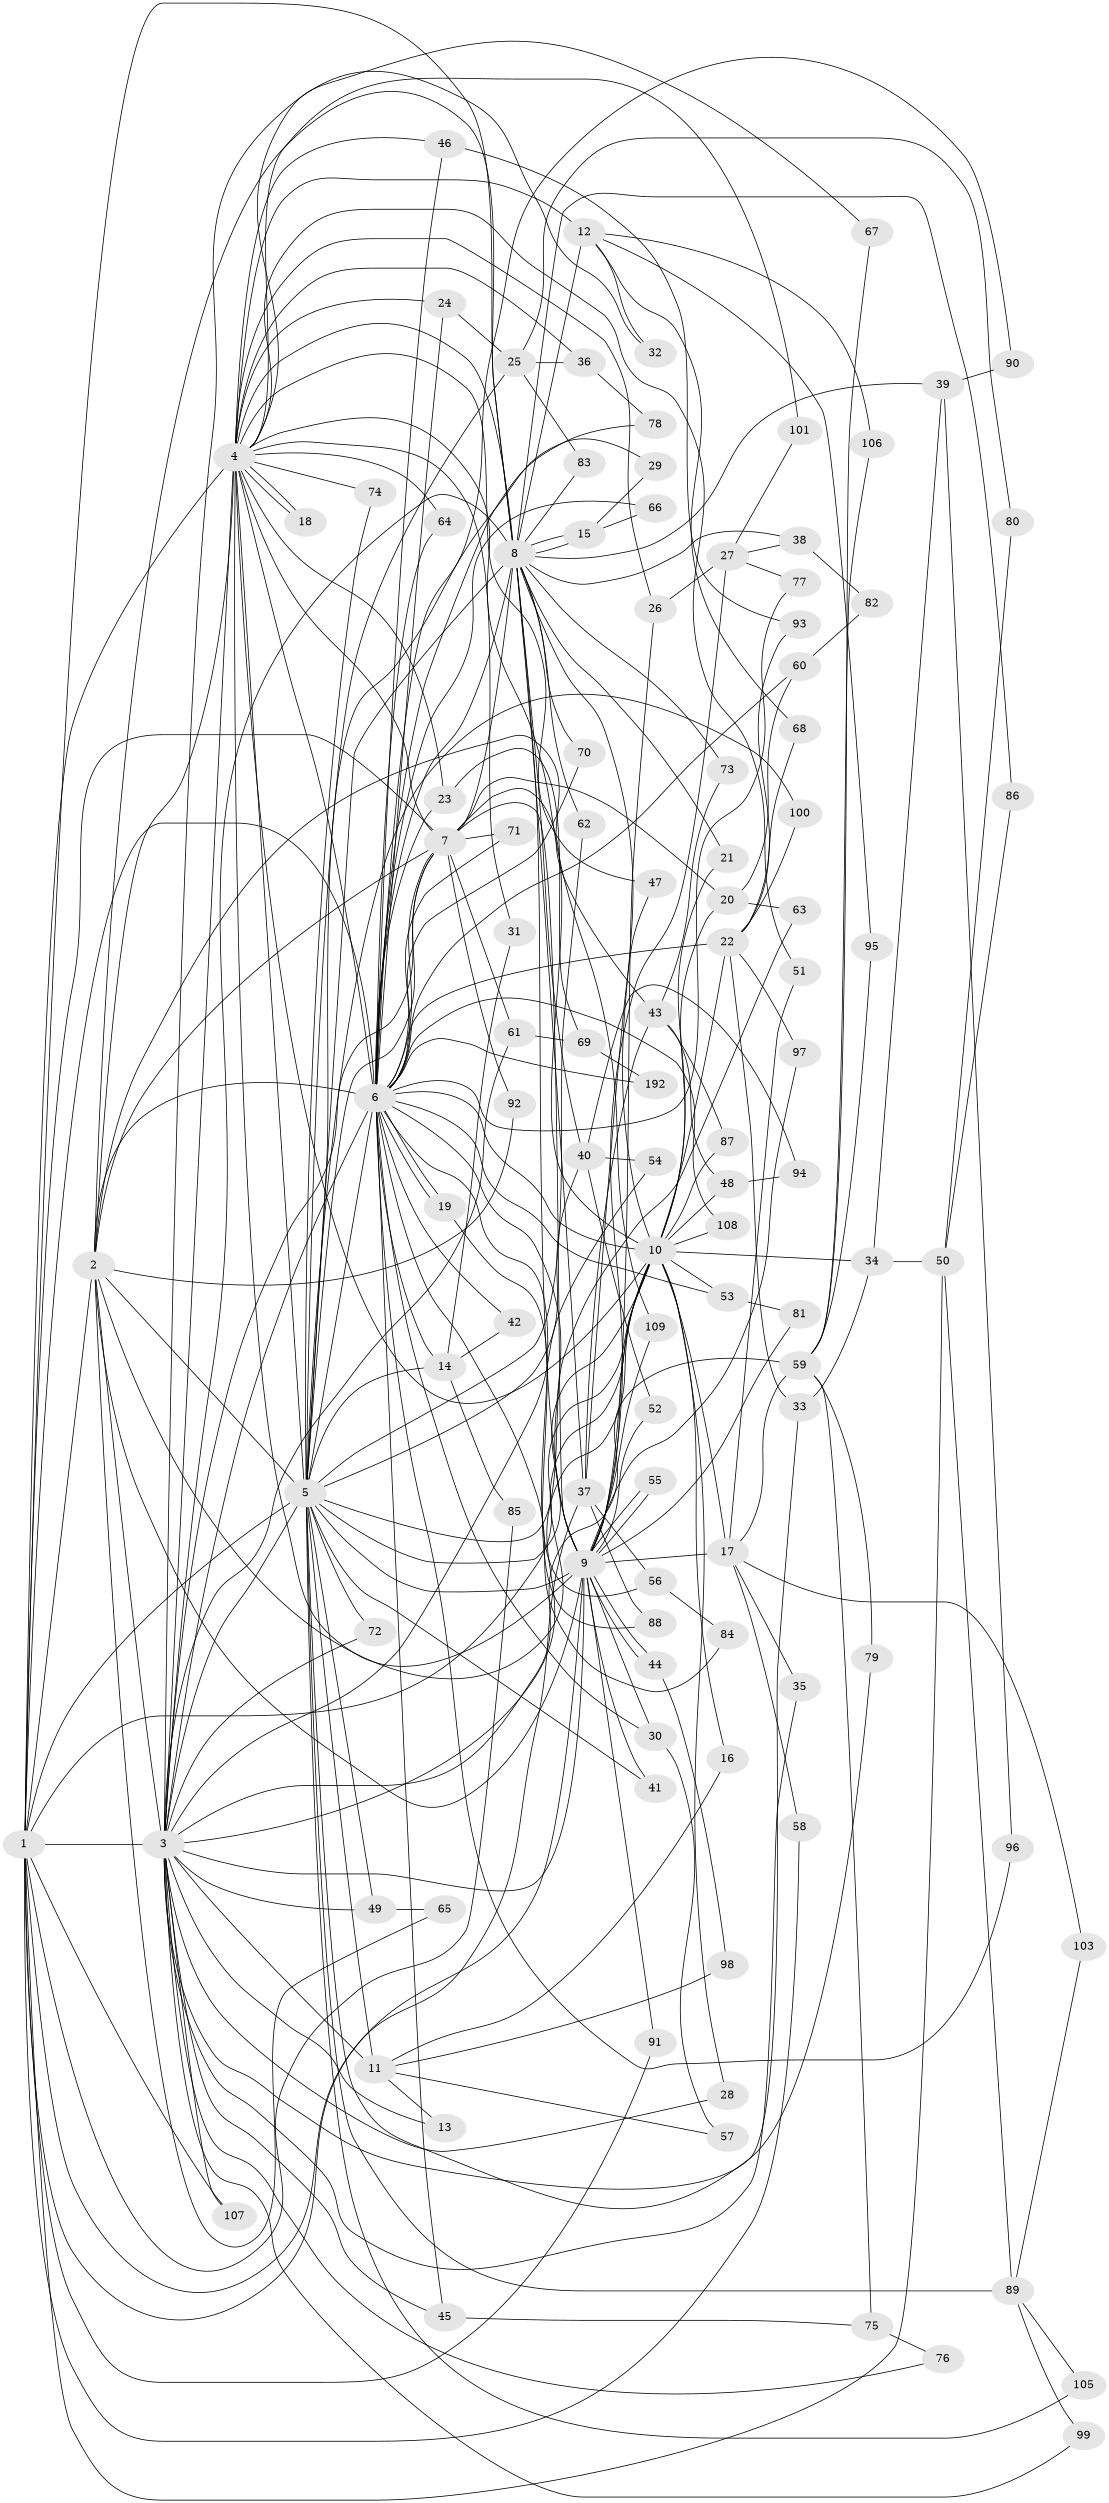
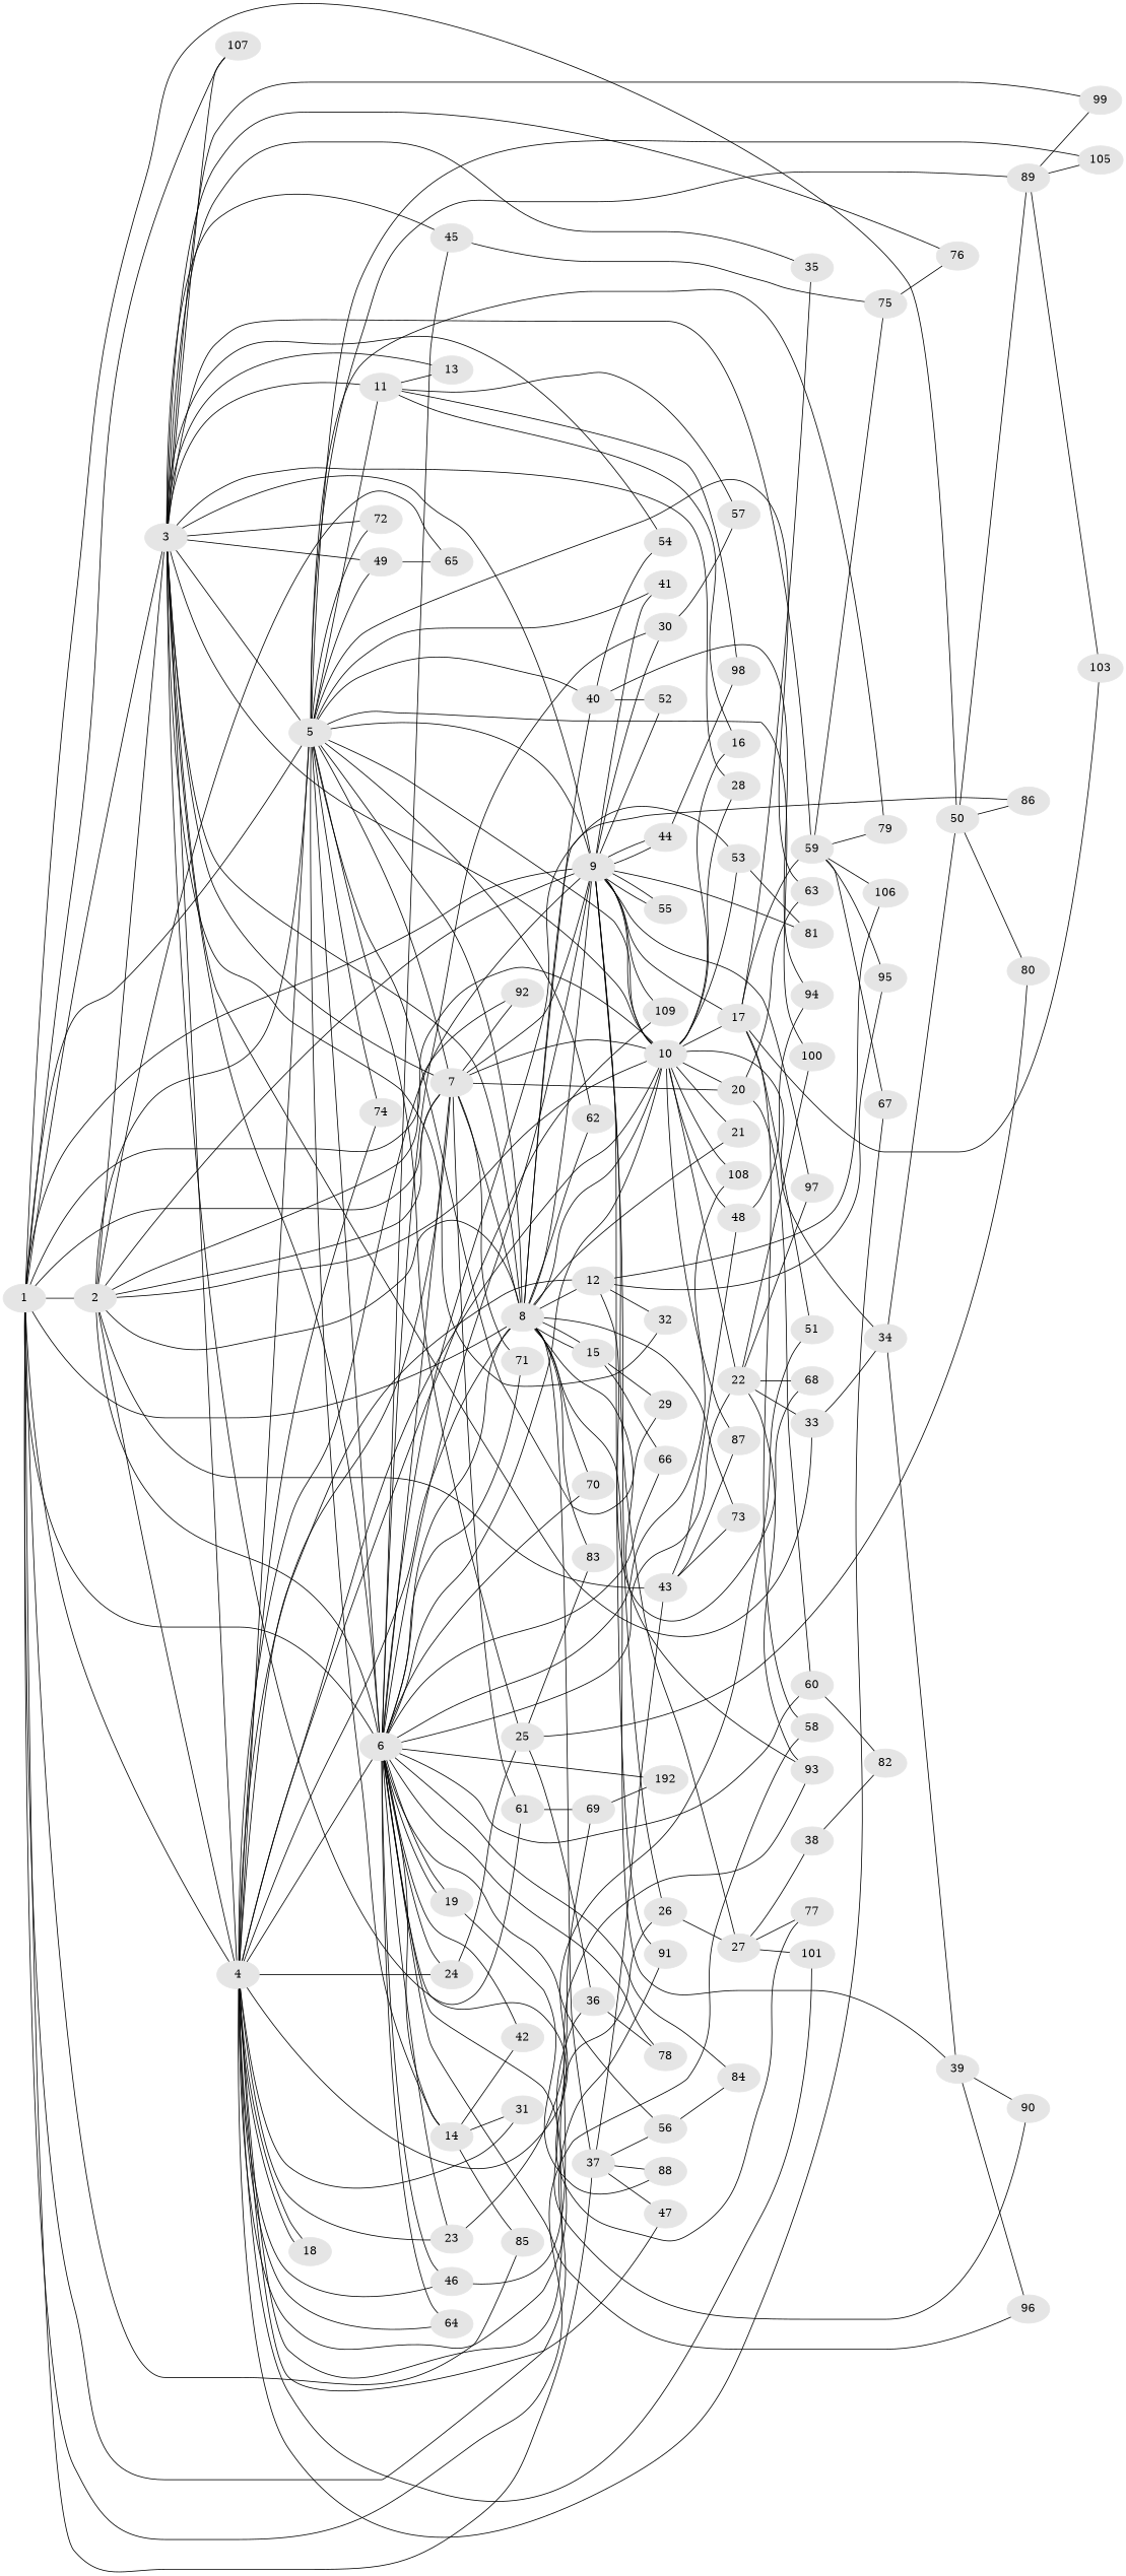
  graph {
    rankdir=LR
    node [color=gray90 style=filled]
    1
    2
    3
    4
    5
    6
    7
    8
    9
    10
    37
    50
    58
    85
    91
    107
    43
    65
    92
    11
    13
    28
    32
    33
    35
    45
    49
    54
    59
    61
    72
    76
    99
    12
    18
    23
    24
    26
    31
    36
    46
    47
    51
    64
    67
    74
    101
    n48 [label=109]
    14
    25
    29
    40
    41
    62
    63
    79
    89
    100
    105
    19
    22
    30
    42
    53
    56
    60
    66
    70
    71
    77
    78
    84
    90
    96
    n75 [label=192]
    108
    20
    15
    21
    38
    39
    73
    83
    86
    17
    27
    44
    52
    55
    81
    97
    16
    34
    48
    87
    88
    80
    57
    98
    75
    95
    106
    69
    68
    93
    94
    103
    82
    1 -- 2
    1 -- 3
    1 -- 4
    1 -- 5
    1 -- 6
    1 -- 7
    1 -- 8
    1 -- 9
    1 -- 10
    1 -- 37
    1 -- 50
    1 -- 58
    1 -- 85
    1 -- 91
    1 -- 107
    2 -- 3
    2 -- 4
    2 -- 5
    2 -- 6
    2 -- 7
    2 -- 8
    2 -- 9
    2 -- 10
    2 -- 43
    2 -- 65
    2 -- 92
    3 -- 4
    3 -- 5
    3 -- 6
    3 -- 7
    3 -- 8
    3 -- 9
    3 -- 10
    3 -- 107
    3 -- 11
    3 -- 13
    3 -- 28
    3 -- 32
    3 -- 33
    3 -- 35
    3 -- 45
    3 -- 49
    3 -- 54
    3 -- 59
    3 -- 61
    3 -- 72
    3 -- 76
    3 -- 99
    4 -- 5
    4 -- 6
    4 -- 7
    4 -- 8
    4 -- 9
    4 -- 10
    4 -- 12
    4 -- 18
    4 -- 18
    4 -- 23
    4 -- 24
    4 -- 26
    4 -- 31
    4 -- 36
    4 -- 46
    4 -- 47
    4 -- 51
    4 -- 64
    4 -- 67
    4 -- 74
    4 -- 101
    4 -- n48
    5 -- 6
    5 -- 7
    5 -- 8
    5 -- 9
    5 -- 10
    5 -- 11
    5 -- 49
    5 -- 72
    5 -- 74
    5 -- 14
    5 -- 25
    5 -- 29
    5 -- 40
    5 -- 41
    5 -- 62
    5 -- 63
    5 -- 79
    5 -- 89
    5 -- 100
    5 -- 105
    6 -- 7
    6 -- 8
    6 -- 9
    6 -- 10
    6 -- 45
    6 -- 23
    6 -- 24
    6 -- 46
    6 -- 64
    6 -- 14
    6 -- 19
    6 -- 19
    6 -- 22
    6 -- 30
    6 -- 42
    6 -- 53
    6 -- 56
    6 -- 60
    6 -- 66
    6 -- 70
    6 -- 71
    6 -- 77
    6 -- 78
    6 -- 84
    6 -- 90
    6 -- 96
    6 -- n75
    6 -- 108
    7 -- 8
    7 -- 9
    7 -- 10
    7 -- 92
    7 -- 61
    7 -- 71
    7 -- 20
    8 -- 9
    8 -- 10
    8 -- 37
    8 -- 12
    8 -- 40
    8 -- 62
    8 -- 70
    8 -- 15
    8 -- 15
    8 -- 21
-   8 -- 38
+   8 -- 93
    8 -- 39
    8 -- 73
    8 -- 83
    8 -- 86
    9 -- 10
    9 -- 91
    9 -- 26
    9 -- n48
    9 -- 41
    9 -- 30
    9 -- 17
    9 -- 27
    9 -- 44
    9 -- 44
    9 -- 52
    9 -- 55
    9 -- 55
    9 -- 81
    9 -- 97
    10 -- 28
    10 -- 22
    10 -- 53
    10 -- 108
    10 -- 20
    10 -- 21
    10 -- 17
    10 -- 16
    10 -- 34
    10 -- 48
    10 -- 87
    37 -- 43
    37 -- 47
    37 -- 56
    37 -- 88
    50 -- 89
    50 -- 86
    50 -- 80
    43 -- 73
    43 -- 48
    43 -- 87
    11 -- 13
    11 -- 16
    11 -- 57
    11 -- 98
    33 -- 34
    45 -- 75
    49 -- 65
    59 -- 67
    59 -- 79
    59 -- 75
    59 -- 95
    59 -- 106
    61 -- 69
    12 -- 32
    12 -- 95
    12 -- 106
    12 -- 68
    23 -- 69
    24 -- 25
    26 -- 27
    36 -- 78
    46 -- 93
    14 -- 85
    14 -- 31
    14 -- 42
    25 -- 36
    25 -- 83
    25 -- 80
    40 -- 54
    40 -- 52
    40 -- 94
    89 -- 99
    89 -- 105
    89 -- 103
    19 -- 88
    22 -- 33
    22 -- 100
    22 -- 97
    22 -- 68
    22 -- 93
    30 -- 57
    53 -- 81
    56 -- 84
    60 -- 82
    20 -- 63
    20 -- 60
    15 -- 29
    15 -- 66
    38 -- 82
    39 -- 90
    39 -- 96
    17 -- 58
    17 -- 35
    17 -- 59
    17 -- 51
    17 -- 103
    27 -- 101
    27 -- 77
    27 -- 38
    44 -- 98
    34 -- 50
    34 -- 39
    48 -- 94
    75 -- 76
    69 -- n75
  }
